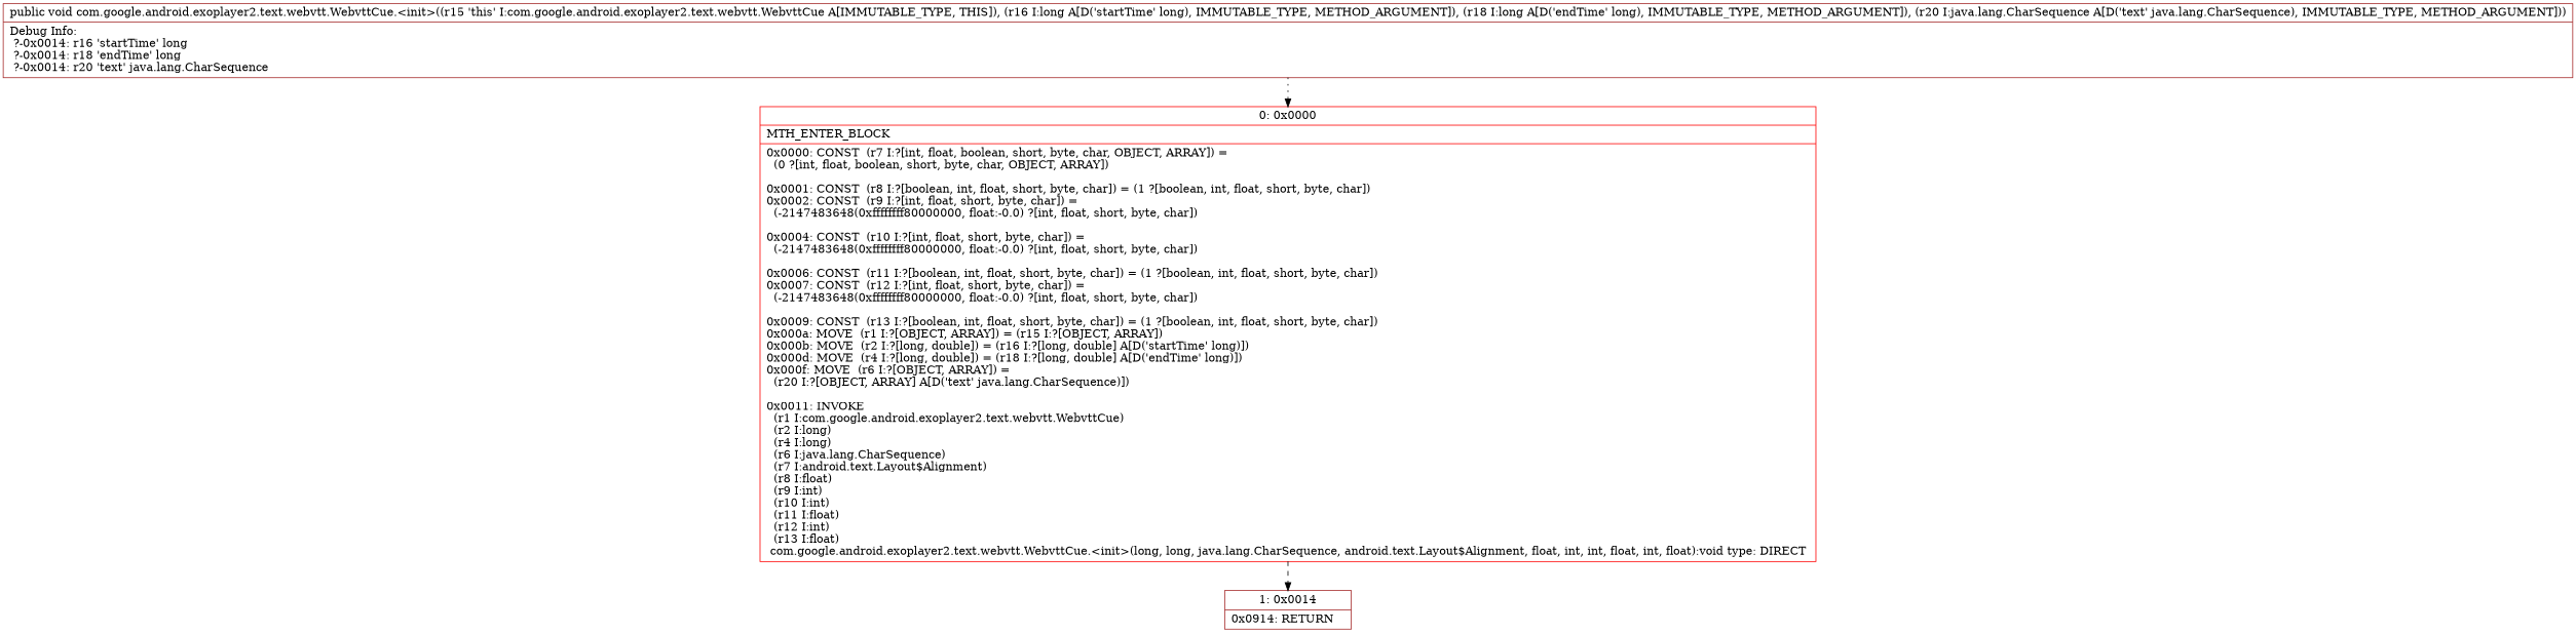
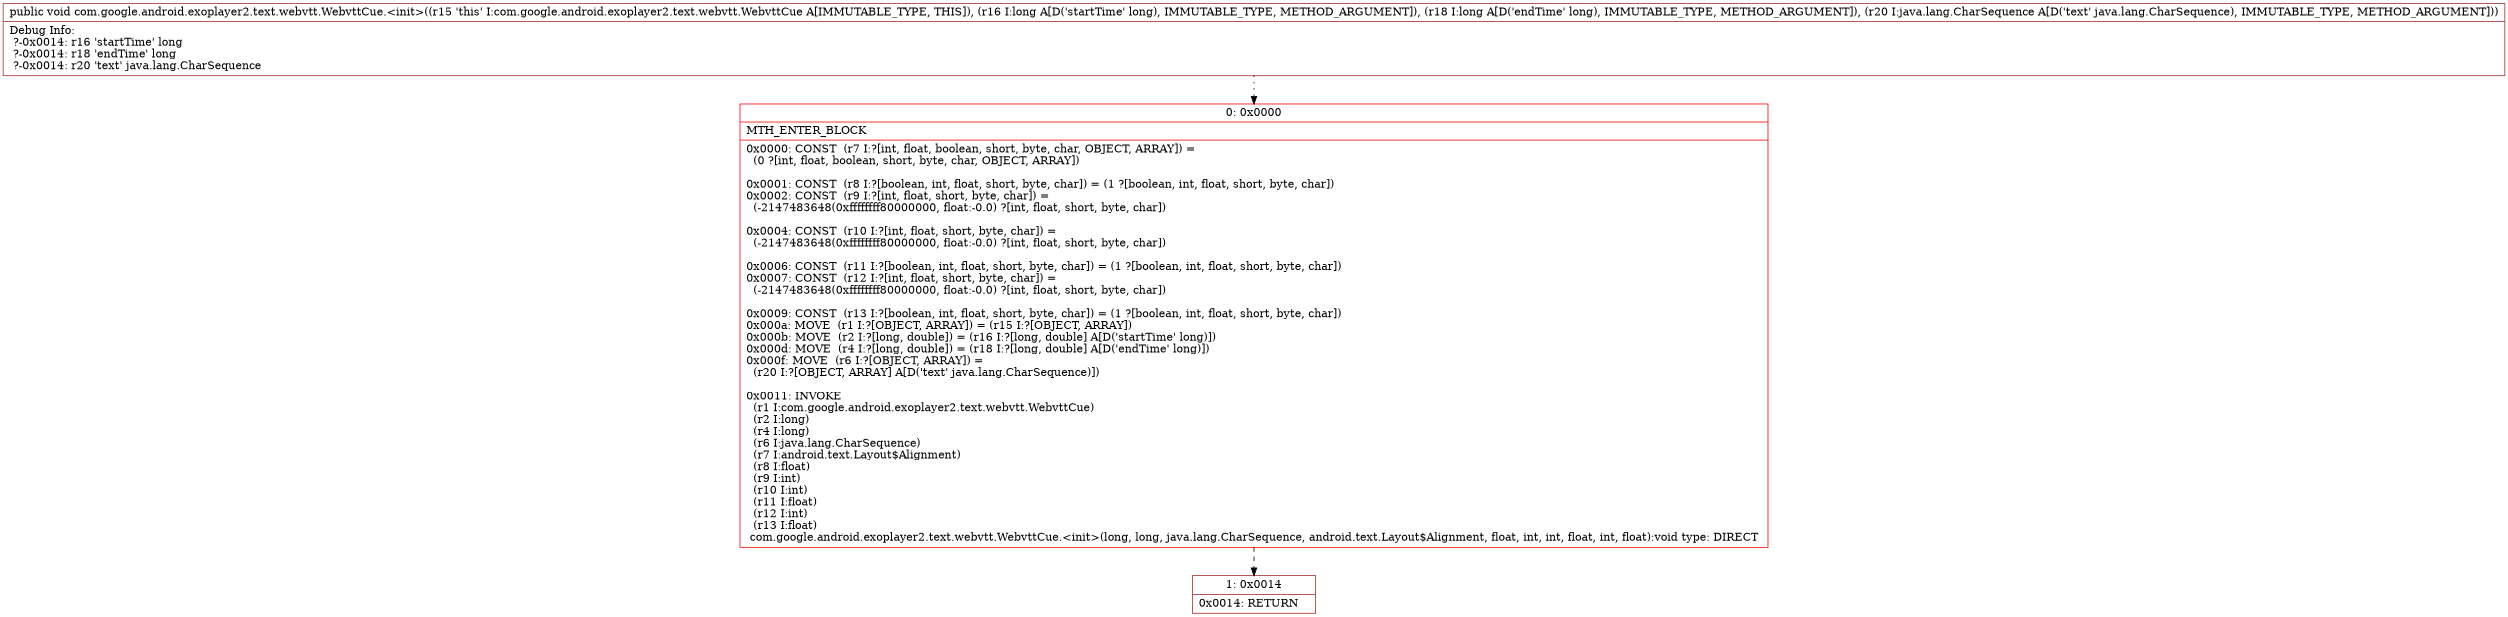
  digraph {
    node [shape=record color=brown]
    n1 [label="{0\:\ 0x0000|MTH_ENTER_BLOCK\l|0x0000: CONST  (r7 I:?[int, float, boolean, short, byte, char, OBJECT, ARRAY]) = \l  (0 ?[int, float, boolean, short, byte, char, OBJECT, ARRAY])\l \l0x0001: CONST  (r8 I:?[boolean, int, float, short, byte, char]) = (1 ?[boolean, int, float, short, byte, char]) \l0x0002: CONST  (r9 I:?[int, float, short, byte, char]) = \l  (\-2147483648(0xffffffff80000000, float:\-0.0) ?[int, float, short, byte, char])\l \l0x0004: CONST  (r10 I:?[int, float, short, byte, char]) = \l  (\-2147483648(0xffffffff80000000, float:\-0.0) ?[int, float, short, byte, char])\l \l0x0006: CONST  (r11 I:?[boolean, int, float, short, byte, char]) = (1 ?[boolean, int, float, short, byte, char]) \l0x0007: CONST  (r12 I:?[int, float, short, byte, char]) = \l  (\-2147483648(0xffffffff80000000, float:\-0.0) ?[int, float, short, byte, char])\l \l0x0009: CONST  (r13 I:?[boolean, int, float, short, byte, char]) = (1 ?[boolean, int, float, short, byte, char]) \l0x000a: MOVE  (r1 I:?[OBJECT, ARRAY]) = (r15 I:?[OBJECT, ARRAY]) \l0x000b: MOVE  (r2 I:?[long, double]) = (r16 I:?[long, double] A[D('startTime' long)]) \l0x000d: MOVE  (r4 I:?[long, double]) = (r18 I:?[long, double] A[D('endTime' long)]) \l0x000f: MOVE  (r6 I:?[OBJECT, ARRAY]) = \l  (r20 I:?[OBJECT, ARRAY] A[D('text' java.lang.CharSequence)])\l \l0x0011: INVOKE  \l  (r1 I:com.google.android.exoplayer2.text.webvtt.WebvttCue)\l  (r2 I:long)\l  (r4 I:long)\l  (r6 I:java.lang.CharSequence)\l  (r7 I:android.text.Layout$Alignment)\l  (r8 I:float)\l  (r9 I:int)\l  (r10 I:int)\l  (r11 I:float)\l  (r12 I:int)\l  (r13 I:float)\l com.google.android.exoplayer2.text.webvtt.WebvttCue.\<init\>(long, long, java.lang.CharSequence, android.text.Layout$Alignment, float, int, int, float, int, float):void type: DIRECT \l}" color=red]
-   n2 [label="{1\:\ 0x0014|0x0914: RETURN   \l}"]
+   n2 [label="{1\:\ 0x0014|0x0014: RETURN   \l}"]
    n3 [label="{public void com.google.android.exoplayer2.text.webvtt.WebvttCue.\<init\>((r15 'this' I:com.google.android.exoplayer2.text.webvtt.WebvttCue A[IMMUTABLE_TYPE, THIS]), (r16 I:long A[D('startTime' long), IMMUTABLE_TYPE, METHOD_ARGUMENT]), (r18 I:long A[D('endTime' long), IMMUTABLE_TYPE, METHOD_ARGUMENT]), (r20 I:java.lang.CharSequence A[D('text' java.lang.CharSequence), IMMUTABLE_TYPE, METHOD_ARGUMENT]))  | Debug Info:\l  ?\-0x0014: r16 'startTime' long\l  ?\-0x0014: r18 'endTime' long\l  ?\-0x0014: r20 'text' java.lang.CharSequence\l}"]
    n1 -> n2 [style=dashed]
    n3 -> n1 [style=dotted]
  }
